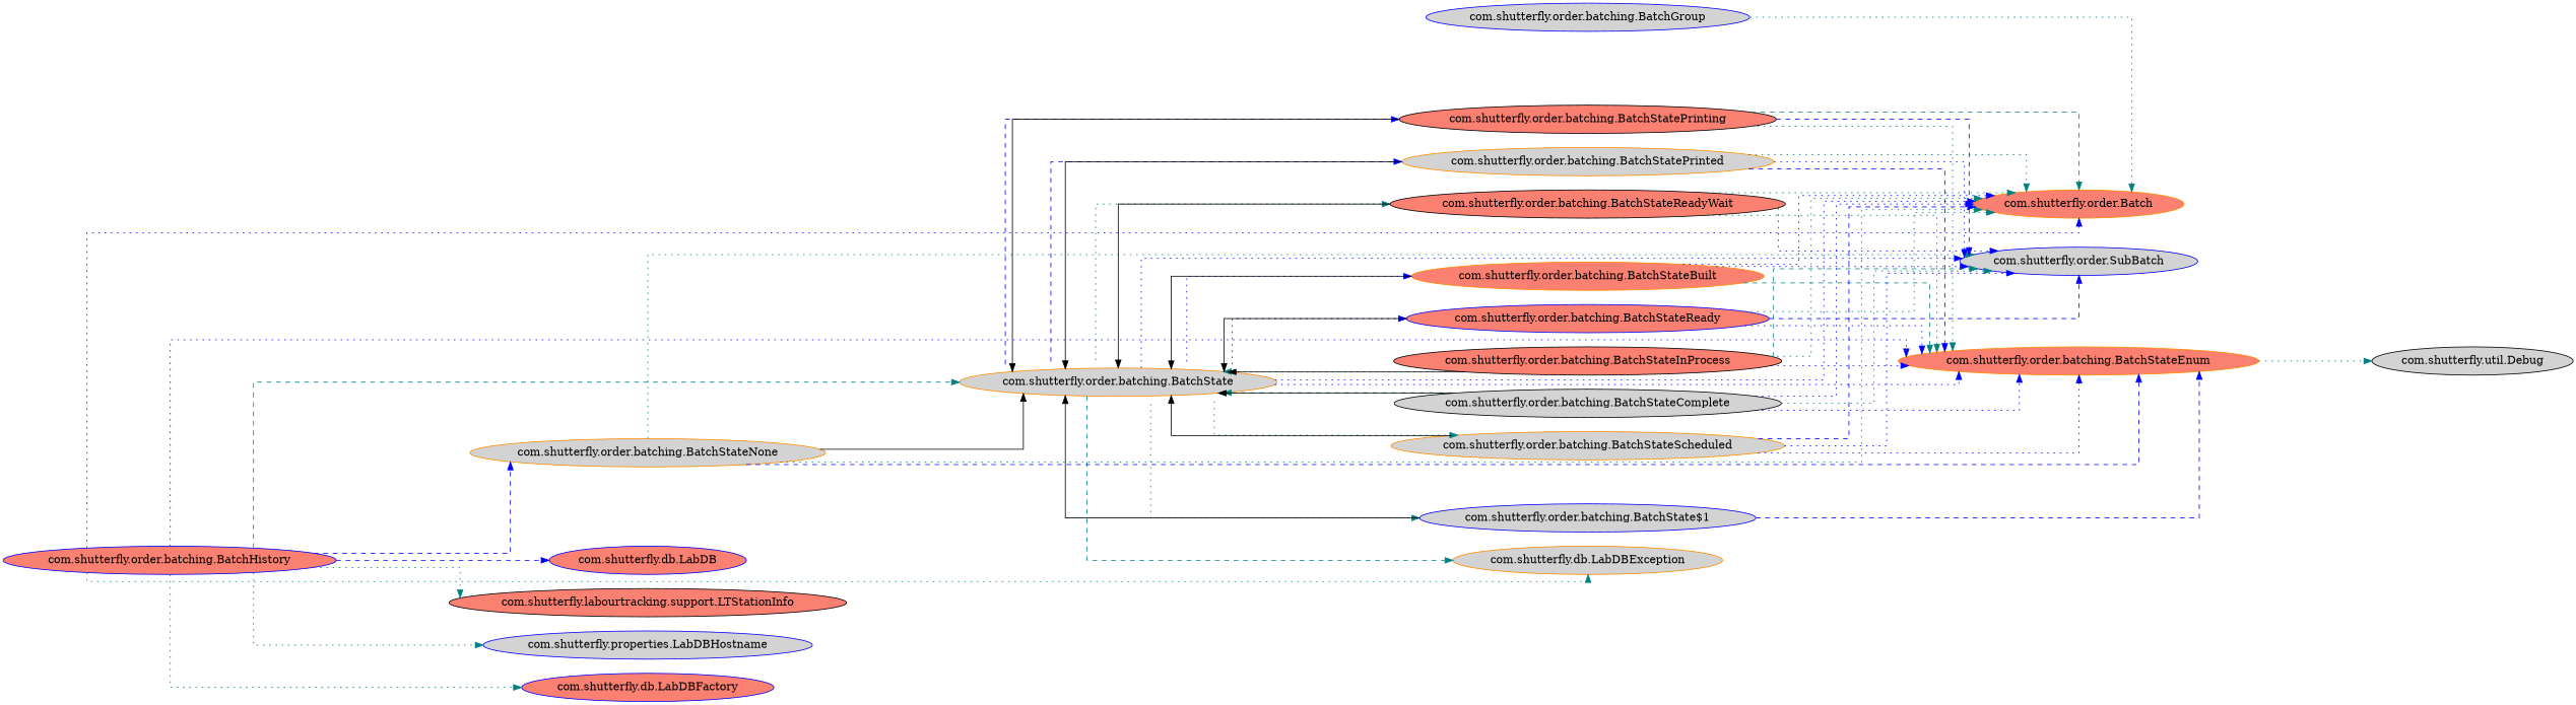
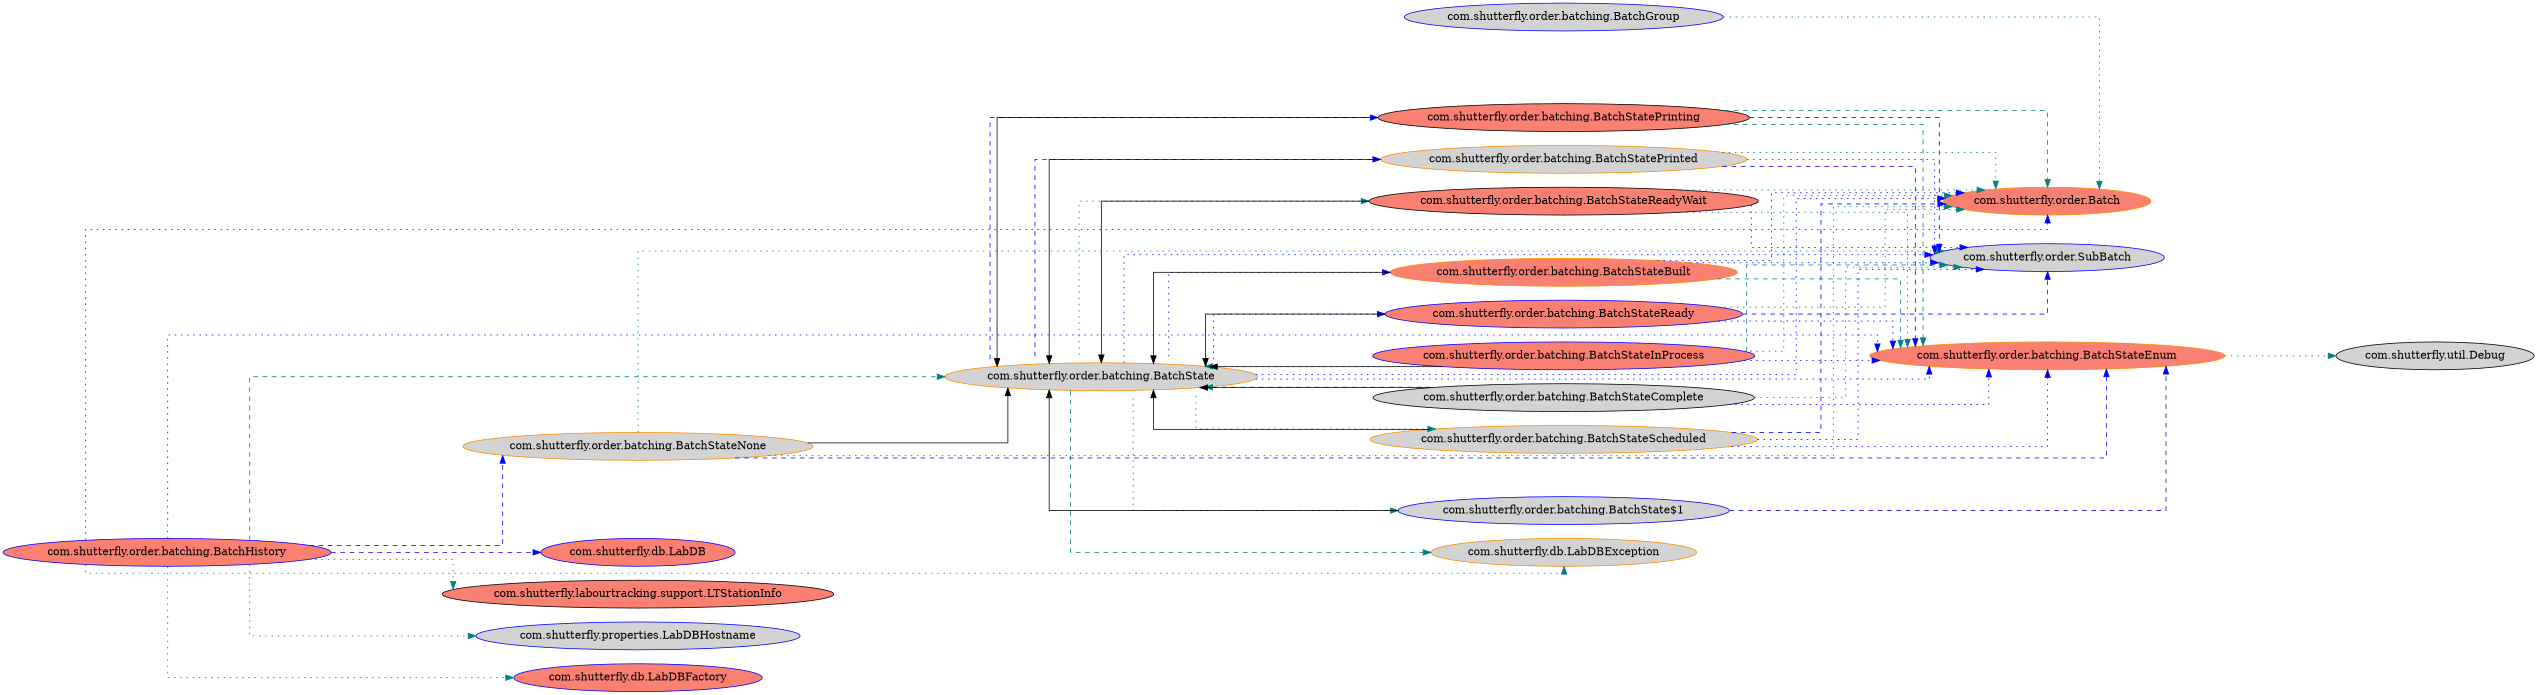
  digraph {
    concentrate=true
    rankdir=LR
    ranksep=2.0
    splines=ortho
    node [color=blue fillcolor=lightgrey style=filled]
    edge [color=blue style=dotted]
    "com.shutterfly.order.batching.BatchGroup"
    "com.shutterfly.order.Batch" [color=darkorange fillcolor=salmon]
    "com.shutterfly.order.batching.BatchHistory" [fillcolor=salmon]
    "com.shutterfly.order.batching.BatchState" [color=darkorange]
    "com.shutterfly.db.LabDBException" [color=darkorange]
    "com.shutterfly.db.LabDB" [fillcolor=salmon]
    "com.shutterfly.order.batching.BatchStateNone" [color=darkorange]
    "com.shutterfly.labourtracking.support.LTStationInfo" [color=black fillcolor=salmon]
    "com.shutterfly.order.batching.BatchStateEnum" [color=darkorange fillcolor=salmon]
    "com.shutterfly.properties.LabDBHostname"
    "com.shutterfly.db.LabDBFactory" [fillcolor=salmon]
    "com.shutterfly.order.batching.BatchState$1"
    "com.shutterfly.order.SubBatch"
    "com.shutterfly.order.batching.BatchStateBuilt" [color=darkorange fillcolor=salmon]
    "com.shutterfly.order.batching.BatchStateReady" [fillcolor=salmon]
-   "com.shutterfly.order.batching.BatchStateInProcess" [color=black fillcolor=salmon]
+   "com.shutterfly.order.batching.BatchStateInProcess" [fillcolor=salmon]
    "com.shutterfly.order.batching.BatchStateComplete" [color=black]
    "com.shutterfly.order.batching.BatchStateScheduled" [color=darkorange]
    "com.shutterfly.order.batching.BatchStatePrinting" [color=black fillcolor=salmon]
    "com.shutterfly.order.batching.BatchStatePrinted" [color=darkorange]
    "com.shutterfly.order.batching.BatchStateReadyWait" [color=black fillcolor=salmon]
    "com.shutterfly.util.Debug" [color=black]
    "com.shutterfly.order.batching.BatchGroup" -> "com.shutterfly.order.Batch" [color=teal]
    "com.shutterfly.order.batching.BatchHistory" -> "com.shutterfly.order.Batch"
    "com.shutterfly.order.batching.BatchHistory" -> "com.shutterfly.order.batching.BatchState" [color=teal style=dashed]
    "com.shutterfly.order.batching.BatchHistory" -> "com.shutterfly.db.LabDBException" [color=teal]
    "com.shutterfly.order.batching.BatchHistory" -> "com.shutterfly.db.LabDB" [style=dashed]
    "com.shutterfly.order.batching.BatchHistory" -> "com.shutterfly.order.batching.BatchStateNone" [style=dashed]
    "com.shutterfly.order.batching.BatchHistory" -> "com.shutterfly.labourtracking.support.LTStationInfo" [color=teal]
    "com.shutterfly.order.batching.BatchHistory" -> "com.shutterfly.order.batching.BatchStateEnum"
    "com.shutterfly.order.batching.BatchHistory" -> "com.shutterfly.properties.LabDBHostname" [color=teal]
    "com.shutterfly.order.batching.BatchHistory" -> "com.shutterfly.db.LabDBFactory" [color=teal]
    "com.shutterfly.order.batching.BatchState" -> "com.shutterfly.order.Batch"
    "com.shutterfly.order.batching.BatchState" -> "com.shutterfly.db.LabDBException" [color=teal style=dashed]
    "com.shutterfly.order.batching.BatchState" -> "com.shutterfly.order.batching.BatchStateEnum"
    "com.shutterfly.order.batching.BatchState" -> "com.shutterfly.order.batching.BatchState$1" [color=teal]
    "com.shutterfly.order.batching.BatchState" -> "com.shutterfly.order.SubBatch"
    "com.shutterfly.order.batching.BatchState" -> "com.shutterfly.order.batching.BatchStateBuilt"
    "com.shutterfly.order.batching.BatchState" -> "com.shutterfly.order.batching.BatchStateReady"
    "com.shutterfly.order.batching.BatchState" -> "com.shutterfly.order.batching.BatchStateInProcess" [color=teal]
    "com.shutterfly.order.batching.BatchState" -> "com.shutterfly.order.batching.BatchStateComplete" [color=teal style=dashed]
    "com.shutterfly.order.batching.BatchState" -> "com.shutterfly.order.batching.BatchStateScheduled" [color=teal]
    "com.shutterfly.order.batching.BatchState" -> "com.shutterfly.order.batching.BatchStatePrinting" [style=dashed]
    "com.shutterfly.order.batching.BatchState" -> "com.shutterfly.order.batching.BatchStatePrinted" [style=dashed]
    "com.shutterfly.order.batching.BatchState" -> "com.shutterfly.order.batching.BatchStateReadyWait" [color=teal]
    "com.shutterfly.order.batching.BatchStateNone" -> "com.shutterfly.order.Batch" [color=teal]
    "com.shutterfly.order.batching.BatchStateNone" -> "com.shutterfly.order.batching.BatchState" [color="" style=""]
    "com.shutterfly.order.batching.BatchStateNone" -> "com.shutterfly.order.batching.BatchStateEnum" [style=dashed]
    "com.shutterfly.order.batching.BatchStateNone" -> "com.shutterfly.order.SubBatch" [color=teal]
    "com.shutterfly.order.batching.BatchStateEnum" -> "com.shutterfly.util.Debug" [color=teal]
    "com.shutterfly.order.batching.BatchState$1" -> "com.shutterfly.order.batching.BatchState" [color="" style=""]
    "com.shutterfly.order.batching.BatchState$1" -> "com.shutterfly.order.batching.BatchStateEnum" [style=dashed]
    "com.shutterfly.order.batching.BatchStateBuilt" -> "com.shutterfly.order.Batch"
    "com.shutterfly.order.batching.BatchStateBuilt" -> "com.shutterfly.order.batching.BatchState" [color="" style=""]
    "com.shutterfly.order.batching.BatchStateBuilt" -> "com.shutterfly.order.batching.BatchStateEnum" [color=teal style=dashed]
    "com.shutterfly.order.batching.BatchStateBuilt" -> "com.shutterfly.order.SubBatch"
    "com.shutterfly.order.batching.BatchStateReady" -> "com.shutterfly.order.Batch" [color=teal]
    "com.shutterfly.order.batching.BatchStateReady" -> "com.shutterfly.order.batching.BatchState" [color="" style=""]
    "com.shutterfly.order.batching.BatchStateReady" -> "com.shutterfly.order.batching.BatchStateEnum"
    "com.shutterfly.order.batching.BatchStateReady" -> "com.shutterfly.order.SubBatch" [style=dashed]
    "com.shutterfly.order.batching.BatchStateInProcess" -> "com.shutterfly.order.Batch" [color=teal]
    "com.shutterfly.order.batching.BatchStateInProcess" -> "com.shutterfly.order.batching.BatchState" [color="" style=""]
    "com.shutterfly.order.batching.BatchStateInProcess" -> "com.shutterfly.order.batching.BatchStateEnum"
    "com.shutterfly.order.batching.BatchStateInProcess" -> "com.shutterfly.order.SubBatch" [color=teal style=dashed]
-   "com.shutterfly.order.batching.BatchStateComplete" -> "com.shutterfly.order.Batch"
    "com.shutterfly.order.batching.BatchStateComplete" -> "com.shutterfly.order.batching.BatchState" [color="" style=""]
    "com.shutterfly.order.batching.BatchStateComplete" -> "com.shutterfly.order.batching.BatchStateEnum"
    "com.shutterfly.order.batching.BatchStateComplete" -> "com.shutterfly.order.SubBatch" [color=teal]
    "com.shutterfly.order.batching.BatchStateScheduled" -> "com.shutterfly.order.Batch" [style=dashed]
    "com.shutterfly.order.batching.BatchStateScheduled" -> "com.shutterfly.order.batching.BatchState" [color="" style=""]
    "com.shutterfly.order.batching.BatchStateScheduled" -> "com.shutterfly.order.batching.BatchStateEnum"
    "com.shutterfly.order.batching.BatchStateScheduled" -> "com.shutterfly.order.SubBatch"
    "com.shutterfly.order.batching.BatchStatePrinting" -> "com.shutterfly.order.Batch" [color=teal style=dashed]
    "com.shutterfly.order.batching.BatchStatePrinting" -> "com.shutterfly.order.batching.BatchState" [color="" style=""]
-   "com.shutterfly.order.batching.BatchStatePrinting" -> "com.shutterfly.order.batching.BatchStateEnum" [color=teal]
+   "com.shutterfly.order.batching.BatchStatePrinting" -> "com.shutterfly.order.batching.BatchStateEnum" [color=teal style=dashed]
    "com.shutterfly.order.batching.BatchStatePrinting" -> "com.shutterfly.order.SubBatch" [style=dashed]
    "com.shutterfly.order.batching.BatchStatePrinted" -> "com.shutterfly.order.Batch" [color=teal]
    "com.shutterfly.order.batching.BatchStatePrinted" -> "com.shutterfly.order.batching.BatchState" [color="" style=""]
    "com.shutterfly.order.batching.BatchStatePrinted" -> "com.shutterfly.order.batching.BatchStateEnum" [style=dashed]
    "com.shutterfly.order.batching.BatchStatePrinted" -> "com.shutterfly.order.SubBatch"
    "com.shutterfly.order.batching.BatchStateReadyWait" -> "com.shutterfly.order.Batch" [color=teal]
    "com.shutterfly.order.batching.BatchStateReadyWait" -> "com.shutterfly.order.batching.BatchState" [color="" style=""]
    "com.shutterfly.order.batching.BatchStateReadyWait" -> "com.shutterfly.order.batching.BatchStateEnum" [color=teal]
    "com.shutterfly.order.batching.BatchStateReadyWait" -> "com.shutterfly.order.SubBatch"
  }
